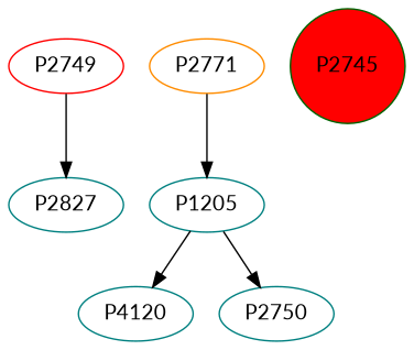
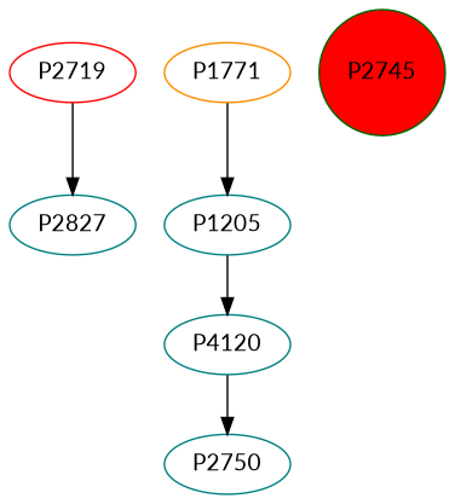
  digraph {
    fontname=Lato
    node [color=teal fontname=Lato]
    edge [fontname=Lato]
-   P2749 [color=red]
+   P2749 [color=red label=P2719]
    P2827
    P4120
    P2750
-   P2771 [color=darkorange]
+   P2771 [color=darkorange label=P1771]
    P1205
    P2745 [color=darkgreen fillcolor=red shape=circle style=filled]
    P2749 -> P2827
-   P1205 -> P2750
+   P4120 -> P2750
    P2771 -> P1205
    P1205 -> P4120
  }
